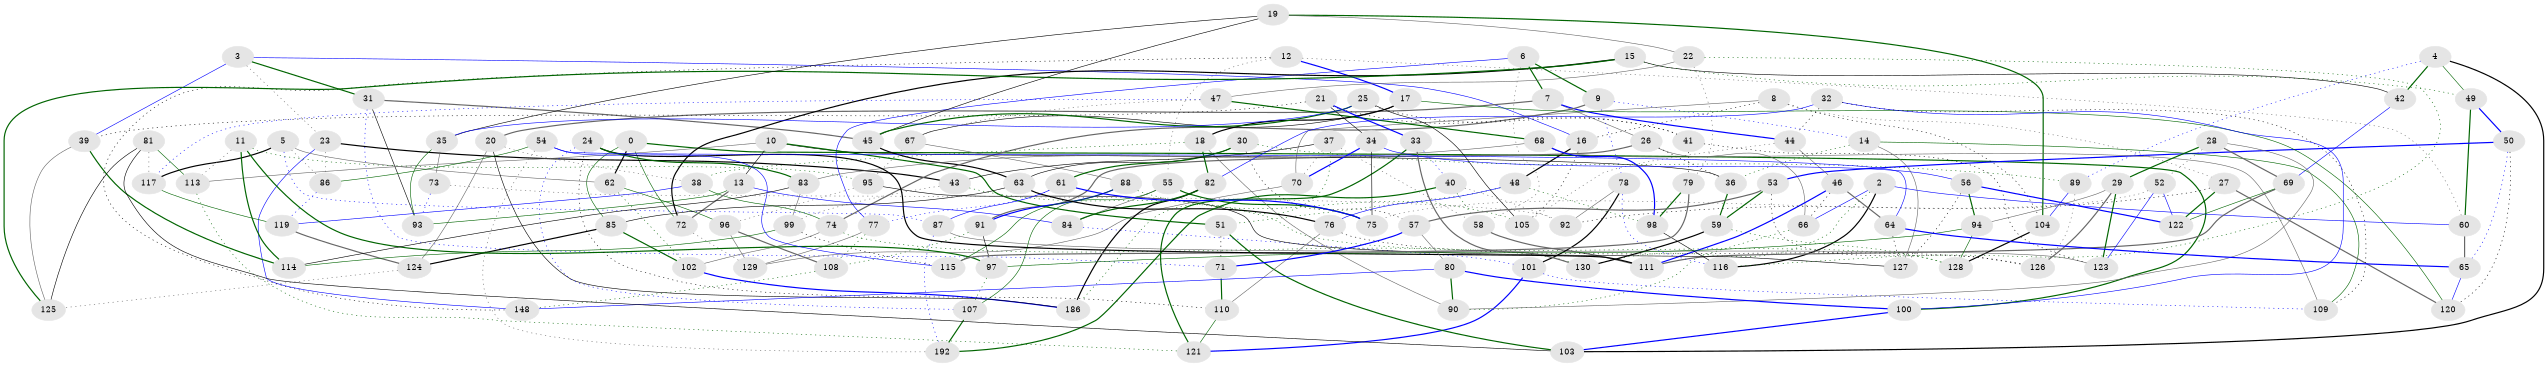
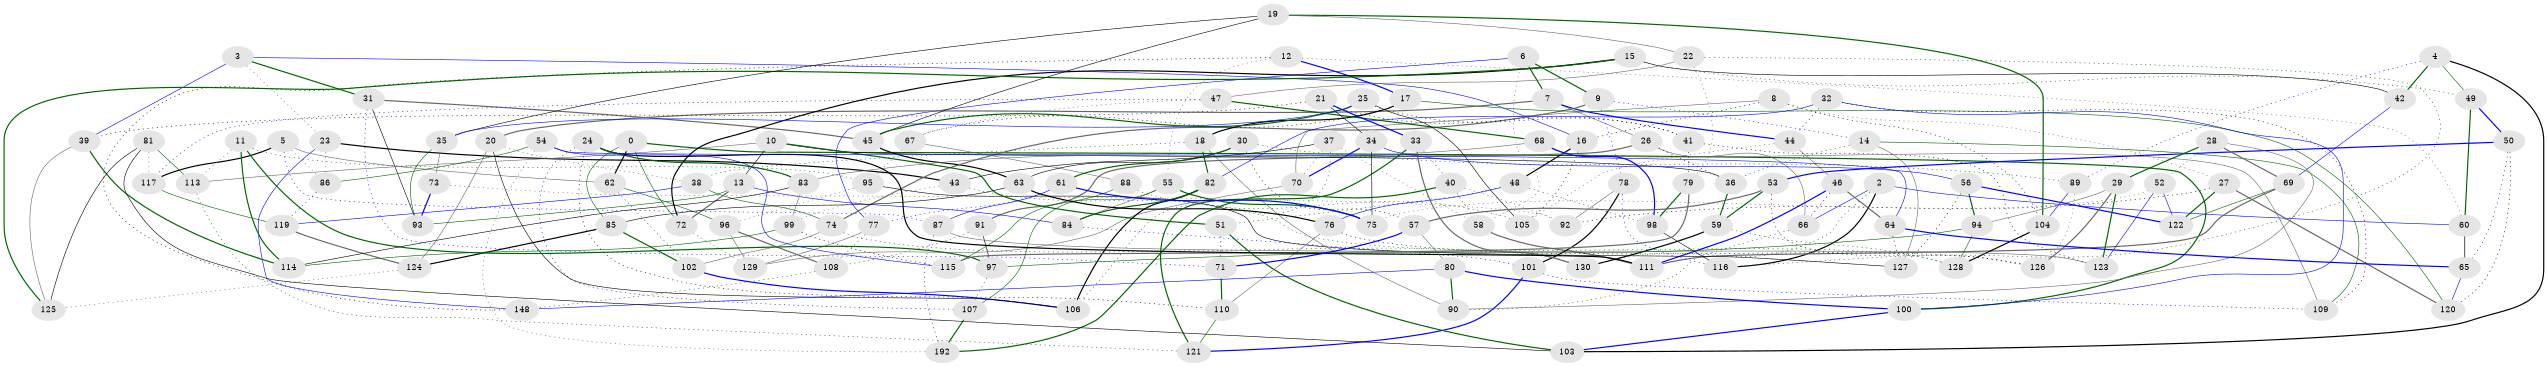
  graph {
    node [color=gray90 style=filled]
    edge [color=darkgreen style=solid]
    n1 [label=0]
    62
    72
    85
    100
    96
    102
    129
    124
    103
    2
    60
    66
    116
    130
    65
    90
    3
    16
    23
    31
    39
    48
    105
    86
    n26 [label=148]
    43
    93
    45
    71
    114
    125
    4
    42
    49
    89
    69
    50
    104
    126
    5
    87
    117
    119
    123
    n46 [label=192]
    6
    7
    9
    58
    77
    20
    26
    44
    14
    74
    78
    111
    108
    38
-   106 [label=186]
+   106
    36
    91
    46
    8
    27
    70
    120
    92
    122
    128
    109
    127
    101
    10
    13
    51
    113
    84
    59
    121
    11
    95
    97
    107
    12
    17
    55
    18
    67
    75
    15
    76
    98
    82
    88
    19
    22
    35
    47
    79
    73
    63
    21
    33
    34
    41
    40
    56
    68
    115
    99
    24
    83
    110
    25
    28
    29
    52
    94
    30
    57
    61
    80
    32
    37
    64
    53
    54
    81
    n1 -- 62 [color=black style=bold]
    n1 -- 72
    n1 -- 85
    n1 -- 100 [style=bold]
    62 -- 96
    62 -- 102 [style=dotted]
    72 -- 129 [color=gray40 style=dotted]
    85 -- 102 [style=bold]
    85 -- 124 [color=black style=bold]
    100 -- 103 [color=blue style=bold]
    96 -- 129 [color=gray40]
    96 -- 108 [color=gray40 style=bold]
    102 -- 106 [color=blue style=bold]
    124 -- 125 [color=gray40 style=dotted]
    2 -- 60 [color=blue]
    2 -- 66 [color=blue]
    2 -- 116 [color=black style=bold]
    2 -- 130 [style=dotted]
    60 -- 65 [color=gray40 style=bold]
    66 -- 90 [style=dotted]
    65 -- 120 [color=blue]
    3 -- 16 [color=blue]
    3 -- 23 [color=gray40 style=dotted]
    3 -- 31 [style=bold]
    3 -- 39 [color=blue]
    16 -- 48 [color=black style=bold]
    16 -- 105 [color=black style=dotted]
    23 -- 86 [color=gray40 style=dotted]
    23 -- n26 [color=blue]
    23 -- 43 [color=black style=bold]
    31 -- 93 [color=black]
    31 -- 45 [color=gray40 style=bold]
    31 -- 71 [color=blue style=dotted]
    39 -- 114 [style=bold]
    39 -- 125 [color=gray40]
    48 -- 51 [style=dotted]
    48 -- 76 [color=blue]
    48 -- 98 [style=dotted]
    86 -- 119 [color=blue style=dotted]
    43 -- 128 [style=dotted]
    43 -- 99 [color=gray40 style=dotted]
    45 -- 63 [color=black style=bold]
    71 -- 110 [style=bold]
    4 -- 103 [color=black style=bold]
    4 -- 42 [style=bold]
    4 -- 49
    4 -- 89 [color=blue style=dotted]
    42 -- 69 [color=blue]
    49 -- 60 [style=bold]
    49 -- 50 [color=blue style=bold]
    89 -- 104 [color=blue]
    89 -- 126 [color=gray40 style=dotted]
    69 -- 111 [color=gray40 style=bold]
    69 -- 122
    50 -- 65 [color=blue style=dotted]
    50 -- 120 [color=black style=dotted]
    50 -- 53 [color=blue style=bold]
    104 -- 128 [color=black style=bold]
    5 -- 62 [color=gray40]
    5 -- 86 [color=gray40 style=dotted]
    5 -- 87 [color=blue style=dotted]
    5 -- 117 [color=black style=bold]
    87 -- 123 [color=gray40]
    87 -- n46 [color=blue style=dotted]
    117 -- 119
    119 -- 124 [color=gray40 style=bold]
    6 -- 7 [style=bold]
    6 -- 9 [style=bold]
    6 -- 58 [color=gray40 style=dotted]
    6 -- 77 [color=blue]
    7 -- 20 [color=gray40 style=bold]
    7 -- 26 [color=gray40]
    7 -- 44 [color=blue style=bold]
    9 -- 14 [color=blue style=dotted]
    9 -- 74 [color=gray40 style=bold]
    9 -- 78 [color=blue style=dotted]
    58 -- 111 [color=gray40 style=bold]
    77 -- 129 [color=gray40]
    77 -- 108 [style=dotted]
    20 -- 124 [color=gray40]
    20 -- 38 [color=gray40 style=dotted]
    20 -- 106 [color=black]
    26 -- 66 [color=gray40]
    26 -- 36 [color=black style=dotted]
    26 -- 91 [color=gray40 style=bold]
    44 -- 105 [color=gray40 style=dotted]
    44 -- 46 [color=gray40]
    14 -- 36 [style=dotted]
    14 -- 109
    14 -- 127 [color=gray40]
    74 -- 102 [color=gray40]
    74 -- 130 [style=dotted]
    78 -- 116 [color=blue style=dotted]
    78 -- 92 [color=gray40]
    78 -- 101 [color=black style=bold]
    108 -- n26 [style=dotted]
    38 -- 119 [color=blue]
    38 -- 74
    36 -- 59 [style=bold]
    91 -- 108 [style=dotted]
    91 -- 97 [color=black]
    46 -- 66 [color=black style=dotted]
    46 -- 111 [color=blue style=bold]
    46 -- 64 [color=gray40 style=bold]
    8 -- 16 [color=black style=dotted]
    8 -- 104 [color=black style=dotted]
    8 -- 27 [color=gray40 style=dotted]
    8 -- 70 [color=gray40]
    27 -- 120 [color=gray40 style=bold]
    27 -- 92 [color=black style=dotted]
    27 -- 122 [style=bold]
    70 -- 129 [color=gray40]
    101 -- 109 [color=blue style=dotted]
    101 -- 121 [color=blue style=bold]
    10 -- 36 [color=black]
    10 -- 13 [color=black]
    10 -- 51 [style=bold]
    10 -- 113 [color=gray40]
    13 -- 72 [color=gray40 style=bold]
    13 -- 93
    13 -- 84 [color=blue]
    51 -- 103 [style=bold]
    51 -- 71 [color=black style=dotted]
    113 -- 121 [style=dotted]
    84 -- 101 [color=blue style=dotted]
    59 -- 130 [color=black style=bold]
    59 -- 128 [style=dotted]
    11 -- 114 [style=bold]
    11 -- 113 [color=gray40 style=dotted]
    11 -- 95 [style=dotted]
    11 -- 97 [style=bold]
    95 -- 96 [color=gray40 style=dotted]
    95 -- 127 [color=black]
    97 -- 107 [style=dotted]
    107 -- n46 [style=bold]
    12 -- 60 [color=gray40 style=dotted]
    12 -- n26 [color=black style=dotted]
    12 -- 17 [color=blue style=bold]
    12 -- 55 [color=gray40 style=dotted]
    17 -- 120
    17 -- 18 [color=black style=bold]
-   17 -- 67 [color=black]
+   17 -- 67 [color=black style=dotted]
    55 -- 84 [color=gray40]
    55 -- 107
    55 -- 75 [style=bold]
    18 -- 90 [color=gray40]
    18 -- 38 [style=dotted]
    18 -- 82 [style=bold]
    67 -- 95 [color=gray40 style=dotted]
    67 -- 88 [color=gray40]
    15 -- 72 [color=black style=bold]
    15 -- 125 [style=bold]
    15 -- 42 [color=black]
    15 -- 49 [style=dotted]
    76 -- 126 [color=black style=dotted]
    76 -- 110 [color=gray40]
    98 -- 116 [color=black]
    82 -- 106 [color=black style=bold]
    82 -- 84 [style=bold]
    88 -- 105 [style=dotted]
-   88 -- 91 [color=blue style=bold]
    88 -- 115
    19 -- 45 [color=black]
    19 -- 104 [style=bold]
    19 -- 22 [color=gray40]
    19 -- 35 [color=black]
    22 -- 116 [style=dotted]
    22 -- 47 [color=gray40]
    22 -- 79 [color=gray40 style=dotted]
    35 -- 93
    35 -- 73 [color=gray40]
    47 -- 117 [color=blue style=dotted]
    47 -- 67 [color=gray40 style=dotted]
    47 -- 68 [style=bold]
    79 -- 98 [style=bold]
    79 -- 115 [color=gray40 style=bold]
-   73 -- 93 [color=blue style=dotted]
+   73 -- 93 [color=blue style=bold]
    73 -- 92 [color=gray40 style=dotted]
    63 -- 85 [color=black]
    63 -- 76 [color=black style=bold]
    21 -- 39 [color=black style=dotted]
    21 -- 33 [color=blue style=bold]
    21 -- 34 [color=black]
    21 -- 41 [color=black style=dotted]
    33 -- 130 [color=gray40 style=bold]
    33 -- 121 [style=bold]
    33 -- 40 [color=blue style=dotted]
    34 -- 70 [color=blue style=bold]
    34 -- 75 [color=black]
    34 -- 56 [color=blue]
    41 -- 123 [color=black style=dotted]
    41 -- 79 [color=black style=dotted]
    40 -- n46 [style=bold]
    40 -- 58 [style=dotted]
    40 -- 92 [color=gray40 style=dotted]
    56 -- 122 [color=blue style=bold]
    56 -- 127 [color=black style=dotted]
    56 -- 94 [style=bold]
    68 -- 109 [color=gray40]
    68 -- 98 [color=blue style=bold]
    68 -- 83 [color=gray40]
    99 -- 114
    99 -- 115 [color=black style=dotted]
    24 -- 111 [color=black style=bold]
    24 -- 107 [color=blue style=dotted]
    24 -- 83 [style=bold]
    24 -- 110 [color=black style=dotted]
    83 -- 114 [color=black]
    83 -- 99 [color=gray40]
    110 -- 121
    25 -- 105 [color=black]
    25 -- 45 [style=bold]
    25 -- 35 [color=blue]
    25 -- 41 [color=black style=dotted]
    28 -- 90 [color=gray40]
    28 -- 69 [color=gray40 style=bold]
    28 -- 29 [style=bold]
    28 -- 52 [color=gray40 style=dotted]
    29 -- 126 [color=gray40 style=bold]
    29 -- 123 [style=bold]
    29 -- 94 [color=gray40]
    52 -- 123 [color=blue]
    52 -- 122 [color=blue]
    52 -- 75 [color=gray40 style=dotted]
    94 -- 128
    94 -- 97
    30 -- 89 [style=dotted]
    30 -- 63 [color=black]
    30 -- 57 [color=black style=dotted]
    30 -- 61 [style=bold]
    57 -- 71 [color=blue style=bold]
    57 -- 80 [color=gray40]
    61 -- 87 [color=blue]
    61 -- 77 [color=blue style=dotted]
    61 -- 75 [color=blue style=bold]
    80 -- 100 [color=blue style=bold]
    80 -- 90 [style=bold]
    80 -- n26 [color=blue]
    32 -- 100 [color=blue]
    32 -- 44 [color=black style=dotted]
    32 -- 109 [color=black style=dotted]
    32 -- 82 [color=blue]
    37 -- 43 [color=black]
    37 -- 58 [color=gray40 style=dotted]
    37 -- 106 [style=dotted]
    37 -- 70 [color=gray40 style=dotted]
    64 -- 65 [color=blue style=bold]
    64 -- 127 [color=black style=dotted]
    53 -- 126 [color=black style=dotted]
    53 -- 59 [style=bold]
    53 -- 57 [color=gray40 style=bold]
    54 -- 86
    54 -- n46 [color=gray40 style=dotted]
    54 -- 115 [color=blue]
    54 -- 64 [color=blue]
    81 -- 103 [color=black]
    81 -- 125 [color=black]
    81 -- 117 [color=gray40 style=dotted]
    81 -- 113
  }
